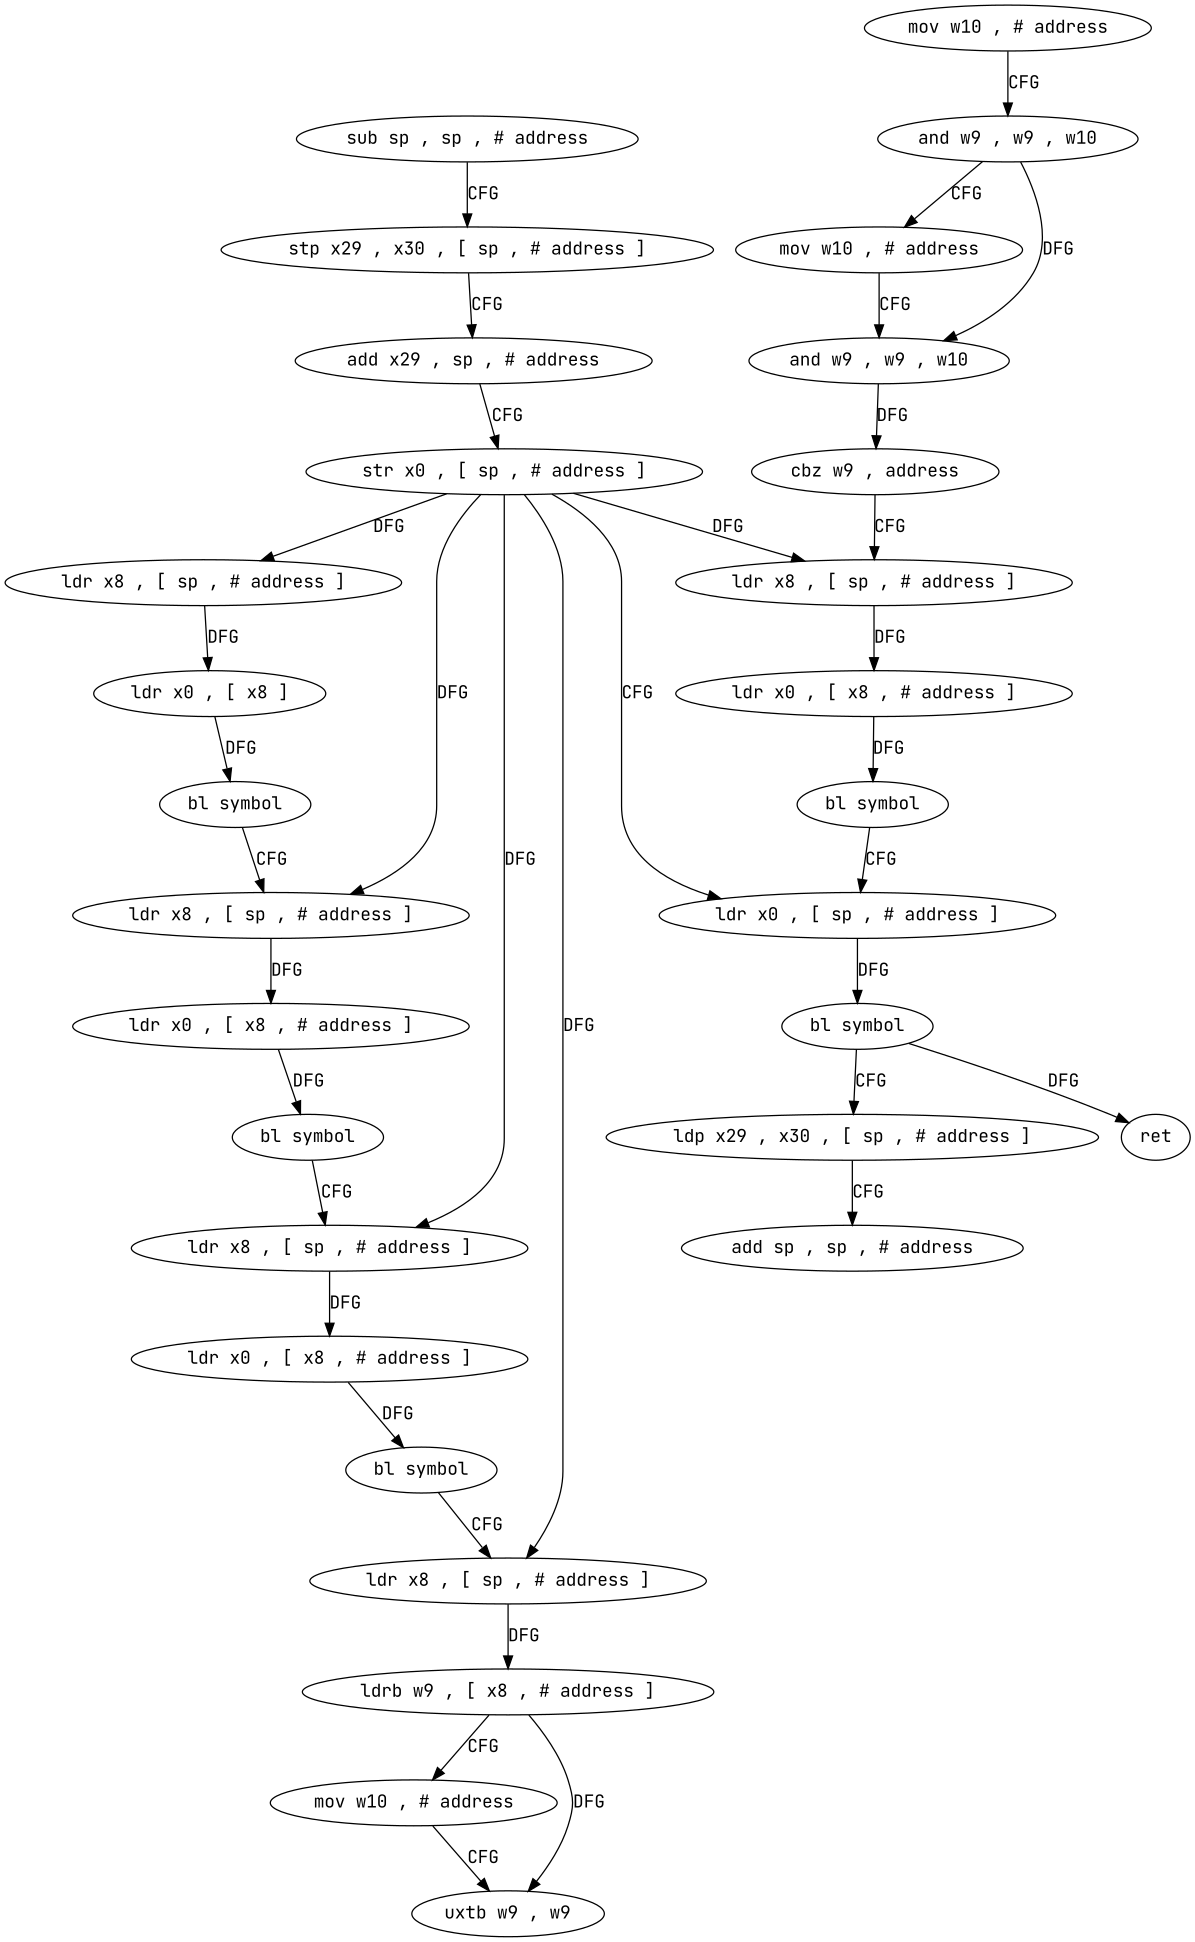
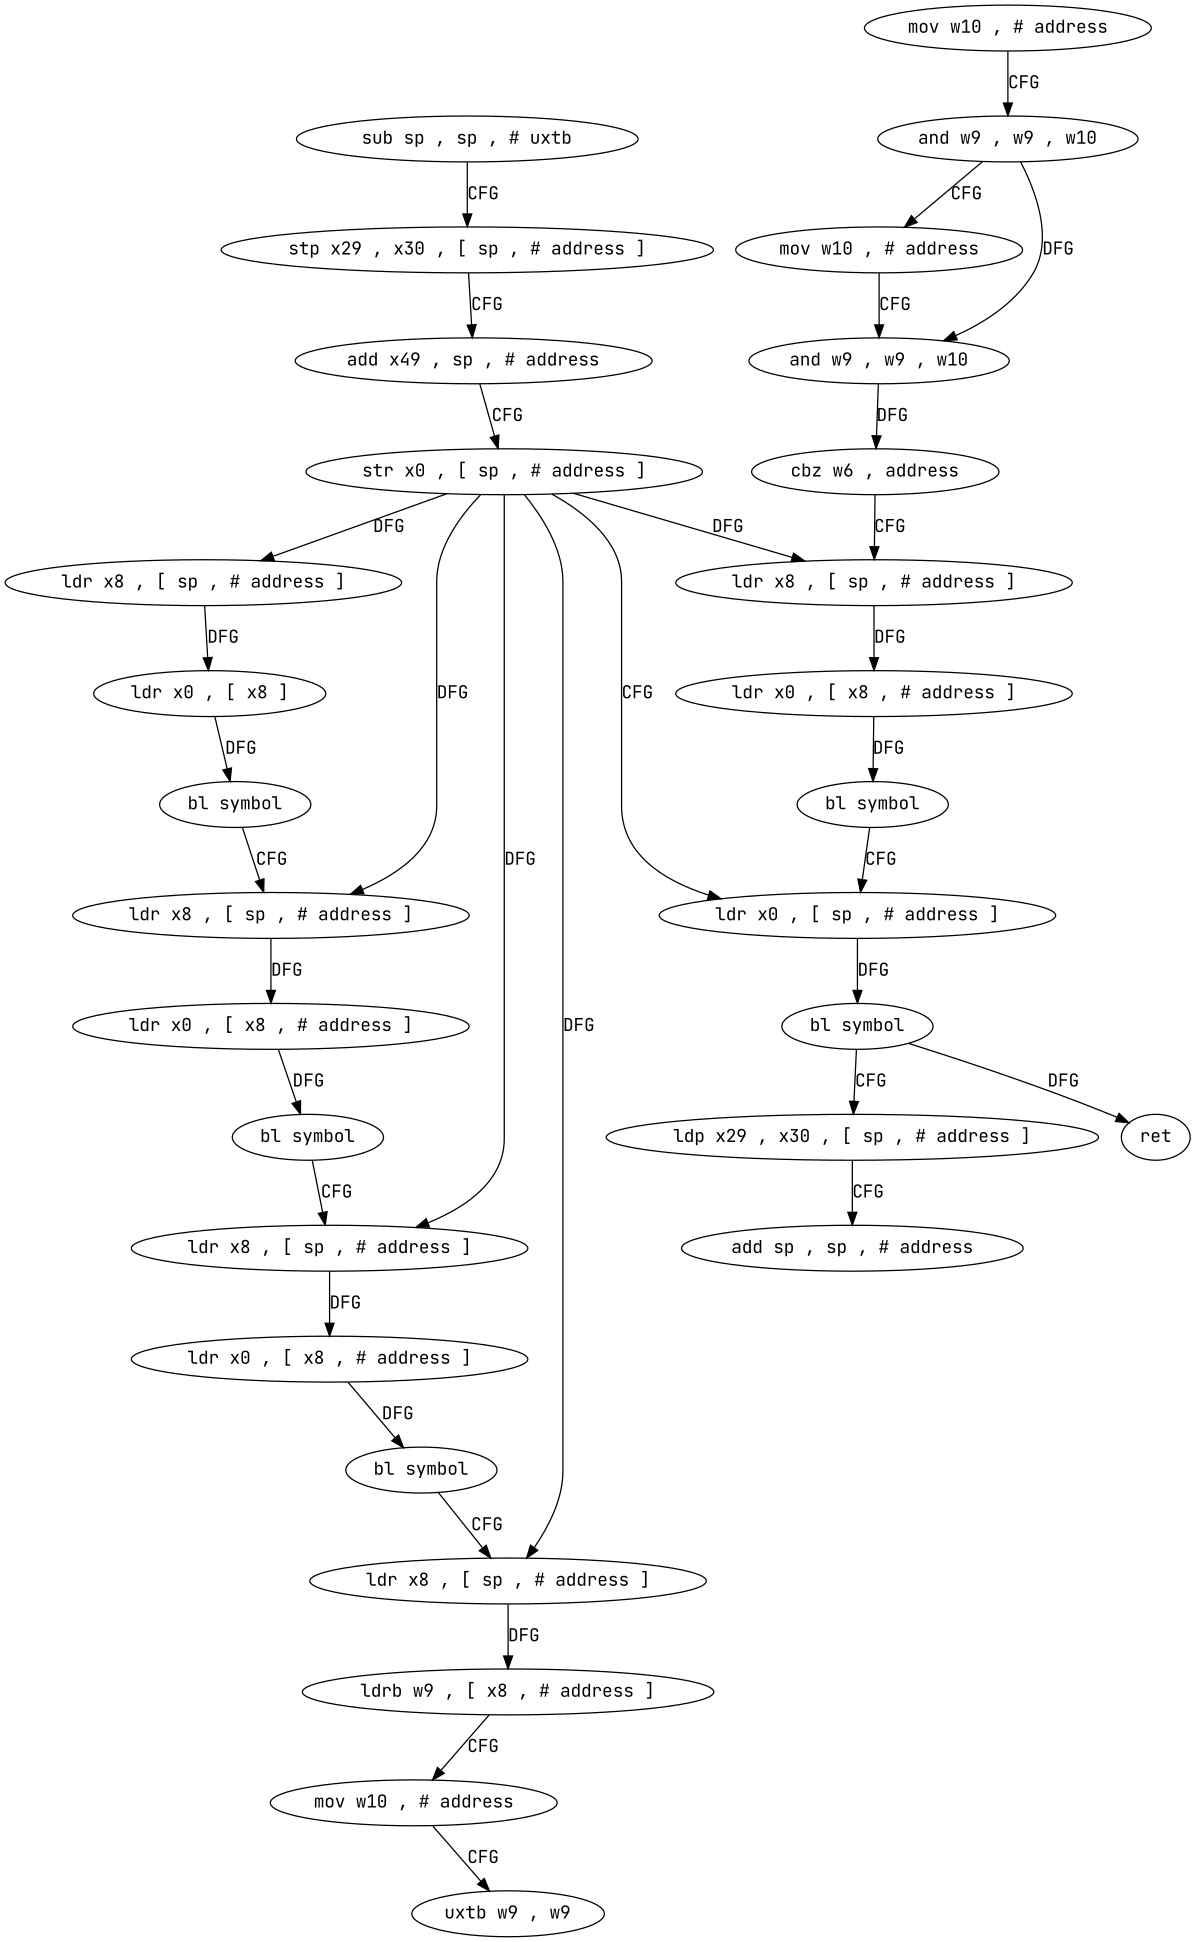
  digraph {
    fontname="JetBrains Mono"
    node [fontname="JetBrains Mono"]
    edge [fontname="JetBrains Mono"]
-   n1 [label="sub sp , sp , # address"]
+   n1 [label="sub sp , sp , # uxtb"]
    n2 [label="stp x29 , x30 , [ sp , # address ]"]
-   n3 [label="add x29 , sp , # address"]
+   n3 [label="add x49 , sp , # address"]
    n4 [label="str x0 , [ sp , # address ]"]
    n5 [label="ldr x8 , [ sp , # address ]"]
    n6 [label="ldr x8 , [ sp , # address ]"]
    n7 [label="ldr x8 , [ sp , # address ]"]
    n8 [label="ldr x8 , [ sp , # address ]"]
    n9 [label="ldr x0 , [ sp , # address ]"]
    n10 [label="ldr x8 , [ sp , # address ]"]
    n11 [label="ldr x0 , [ x8 ]"]
    n12 [label="ldr x0 , [ x8 , # address ]"]
    n13 [label="ldr x0 , [ x8 , # address ]"]
    n14 [label="ldrb w9 , [ x8 , # address ]"]
    n15 [label="bl symbol"]
    n16 [label="ldr x0 , [ x8 , # address ]"]
    n17 [label="bl symbol"]
    n18 [label="bl symbol"]
    n19 [label="bl symbol"]
    n20 [label="mov w10 , # address"]
    n21 [label="uxtb w9 , w9"]
    n22 [label="mov w10 , # address"]
    n23 [label="and w9 , w9 , w10"]
    n24 [label="mov w10 , # address"]
    n25 [label="and w9 , w9 , w10"]
-   n26 [label="cbz w9 , address"]
+   n26 [label="cbz w6 , address"]
    n27 [label="ldp x29 , x30 , [ sp , # address ]"]
    n28 [label=ret]
    n29 [label="bl symbol"]
    n30 [label="add sp , sp , # address"]
    n1 -> n2 [label=CFG]
    n2 -> n3 [label=CFG]
    n3 -> n4 [label=CFG]
    n4 -> n5 [label=DFG]
    n4 -> n6 [label=DFG]
    n4 -> n7 [label=DFG]
    n4 -> n8 [label=DFG]
    n4 -> n9 [label=CFG]
    n4 -> n10 [label=DFG]
    n5 -> n11 [label=DFG]
    n6 -> n12 [label=DFG]
    n7 -> n13 [label=DFG]
    n8 -> n14 [label=DFG]
    n9 -> n15 [label=DFG]
    n10 -> n16 [label=DFG]
    n11 -> n17 [label=DFG]
    n12 -> n18 [label=DFG]
    n13 -> n19 [label=DFG]
    n14 -> n20 [label=CFG]
-   n14 -> n21 [label=DFG]
    n15 -> n27 [label=CFG]
    n15 -> n28 [label=DFG]
    n16 -> n29 [label=DFG]
    n17 -> n6 [label=CFG]
    n18 -> n7 [label=CFG]
    n19 -> n8 [label=CFG]
    n20 -> n21 [label=CFG]
    n22 -> n23 [label=CFG]
    n23 -> n24 [label=CFG]
    n23 -> n25 [label=DFG]
    n24 -> n25 [label=CFG]
    n25 -> n26 [label=DFG]
    n26 -> n10 [label=CFG]
    n27 -> n30 [label=CFG]
    n29 -> n9 [label=CFG]
  }
